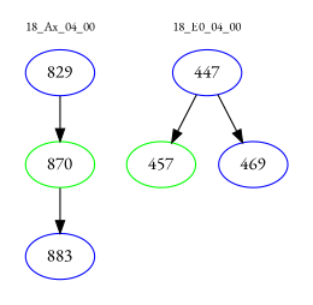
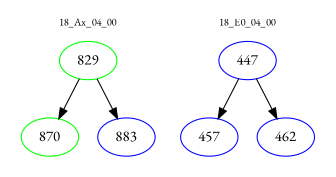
  digraph {
    fontname="EB Garamond"
    node [color=blue fontname="EB Garamond"]
    edge [color=black fontname="EB Garamond"]
    n1 [color=green label=870]
-   n2 [label=829]
+   n2 [color=green label=829]
    n3 [label=883]
-   n4 [color=green label=457]
+   n4 [label=457]
    n5 [label=447]
-   n6 [label=469]
+   n6 [label=462]
    subgraph cluster_1 {
      color=white
      fontsize=10
      label="18_Ax_04_00"
      n1
      n2
      n3
    }
    subgraph cluster_2 {
      color=white
      fontsize=10
      label="18_E0_04_00"
      n4
      n5
      n6
    }
    n2 -> n1
-   n1 -> n3
+   n2 -> n3
    n5 -> n4
    n5 -> n6
  }
